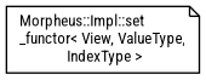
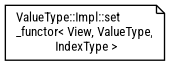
  digraph {
    rankdir=TB
    fontname="Roboto Condensed"
-   n1 [color=black fillcolor=white fontname="Roboto Condensed" fontsize=10 height=0.2 label="Morpheus::Impl::set\l_functor\< View, ValueType,\l IndexType \>" shape=note style=filled width=0.4]
+   n1 [color=black fillcolor=white fontname="Roboto Condensed" fontsize=10 height=0.2 label="ValueType::Impl::set\l_functor\< View, ValueType,\l IndexType \>" shape=note style=filled width=0.4]
  }
